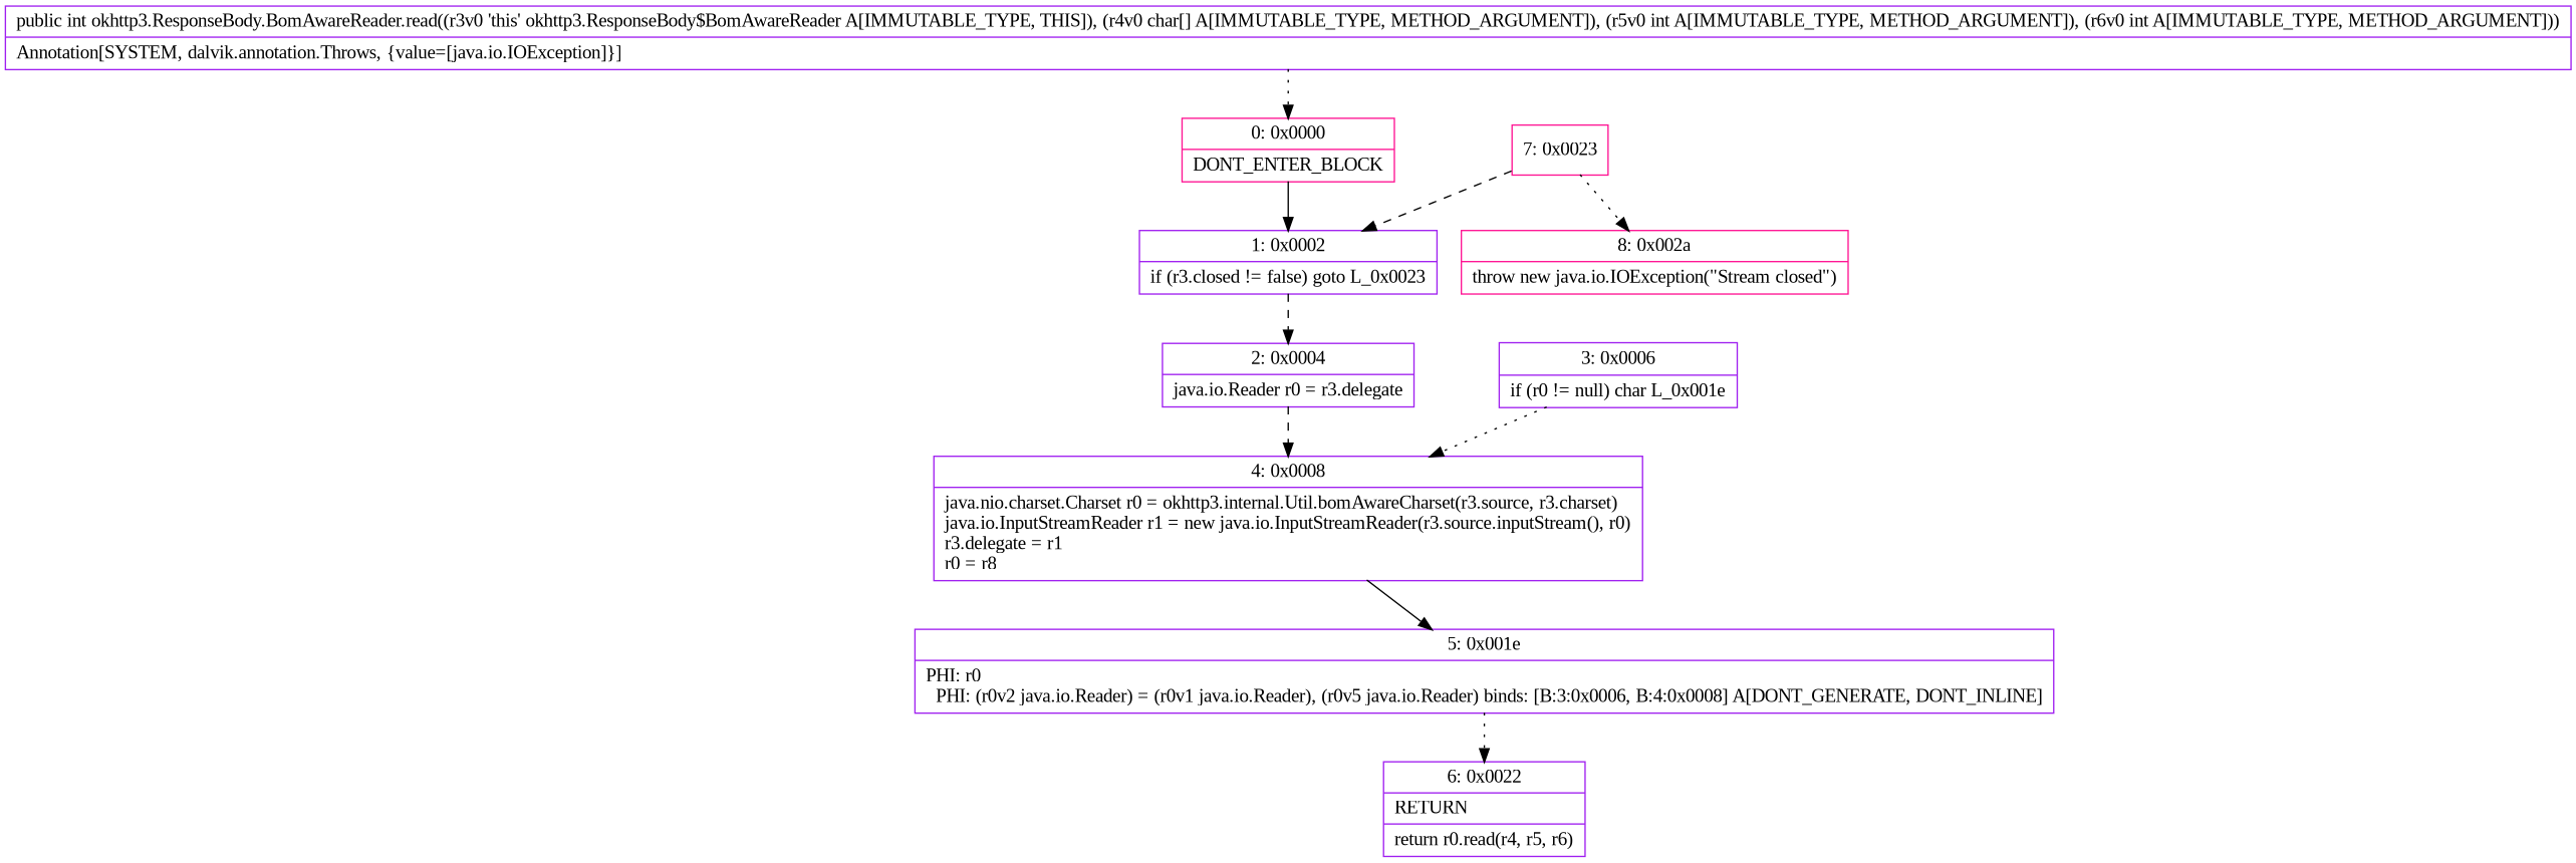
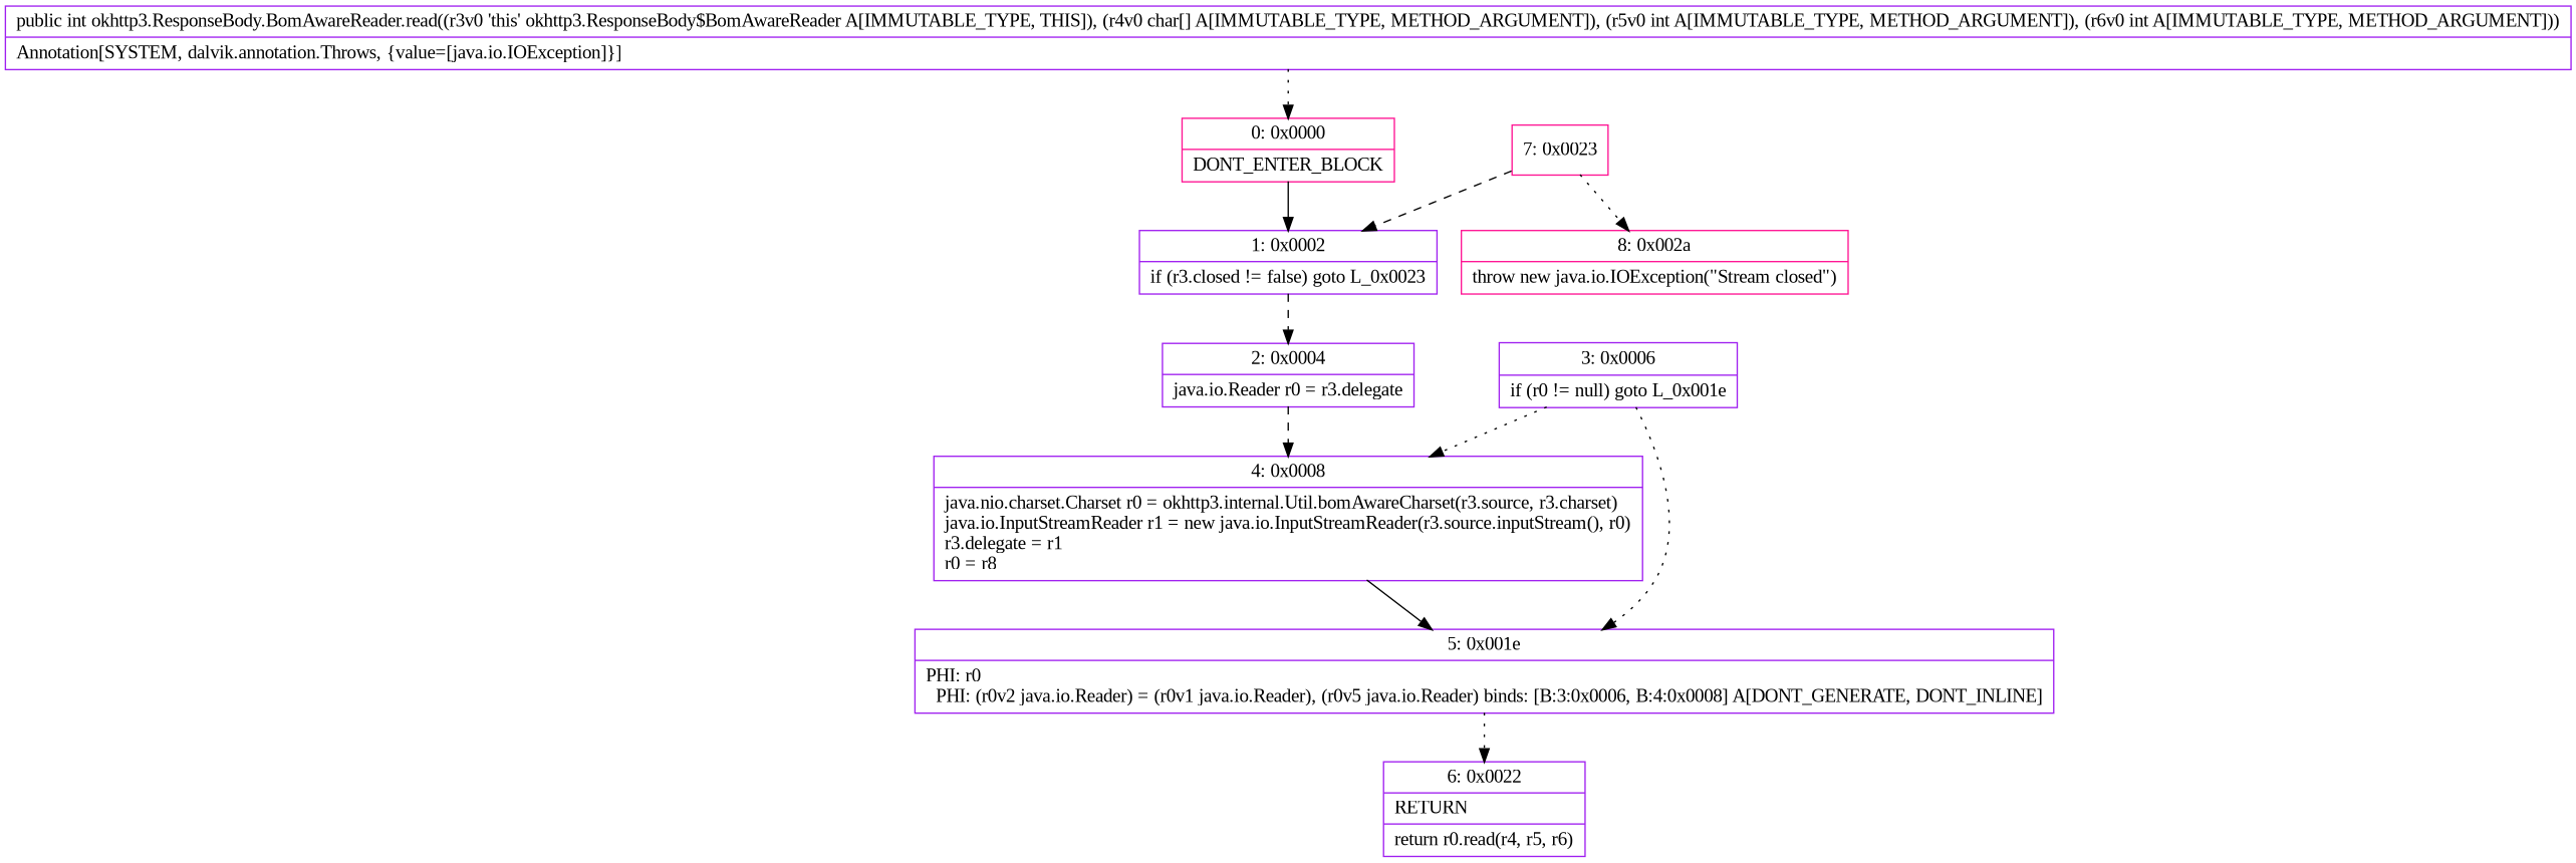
  digraph {
    fontname="Liberation Serif"
    node [color=purple fontname="Liberation Serif" shape=record]
    edge [fontname="Liberation Serif" style=dotted]
    n1 [color=deeppink label="{0\:\ 0x0000|DONT_ENTER_BLOCK\l}"]
    n2 [label="{1\:\ 0x0002|if (r3.closed != false) goto L_0x0023\l}"]
    n3 [label="{2\:\ 0x0004|java.io.Reader r0 = r3.delegate\l}"]
    n4 [label="{4\:\ 0x0008|java.nio.charset.Charset r0 = okhttp3.internal.Util.bomAwareCharset(r3.source, r3.charset)\ljava.io.InputStreamReader r1 = new java.io.InputStreamReader(r3.source.inputStream(), r0)\lr3.delegate = r1\lr0 = r8\l}"]
    n5 [color=deeppink label="{7\:\ 0x0023}"]
    n6 [color=deeppink label="{8\:\ 0x002a|throw new java.io.IOException(\"Stream closed\")\l}"]
-   n7 [label="{3\:\ 0x0006|if (r0 != null) char L_0x001e\l}"]
+   n7 [label="{3\:\ 0x0006|if (r0 != null) goto L_0x001e\l}"]
    n8 [label="{5\:\ 0x001e|PHI: r0 \l  PHI: (r0v2 java.io.Reader) = (r0v1 java.io.Reader), (r0v5 java.io.Reader) binds: [B:3:0x0006, B:4:0x0008] A[DONT_GENERATE, DONT_INLINE]\l}"]
    n9 [label="{6\:\ 0x0022|RETURN\l|return r0.read(r4, r5, r6)\l}"]
    n10 [label="{public int okhttp3.ResponseBody.BomAwareReader.read((r3v0 'this' okhttp3.ResponseBody$BomAwareReader A[IMMUTABLE_TYPE, THIS]), (r4v0 char[] A[IMMUTABLE_TYPE, METHOD_ARGUMENT]), (r5v0 int A[IMMUTABLE_TYPE, METHOD_ARGUMENT]), (r6v0 int A[IMMUTABLE_TYPE, METHOD_ARGUMENT]))  | Annotation[SYSTEM, dalvik.annotation.Throws, \{value=[java.io.IOException]\}]\l}"]
    n1 -> n2 [style=solid]
    n2 -> n3 [style=dashed]
    n3 -> n4 [style=dashed]
    n4 -> n8 [style=solid]
    n5 -> n2 [style=dashed]
    n5 -> n6
    n7 -> n4
+   n7 -> n8
    n8 -> n9
    n10 -> n1
  }
